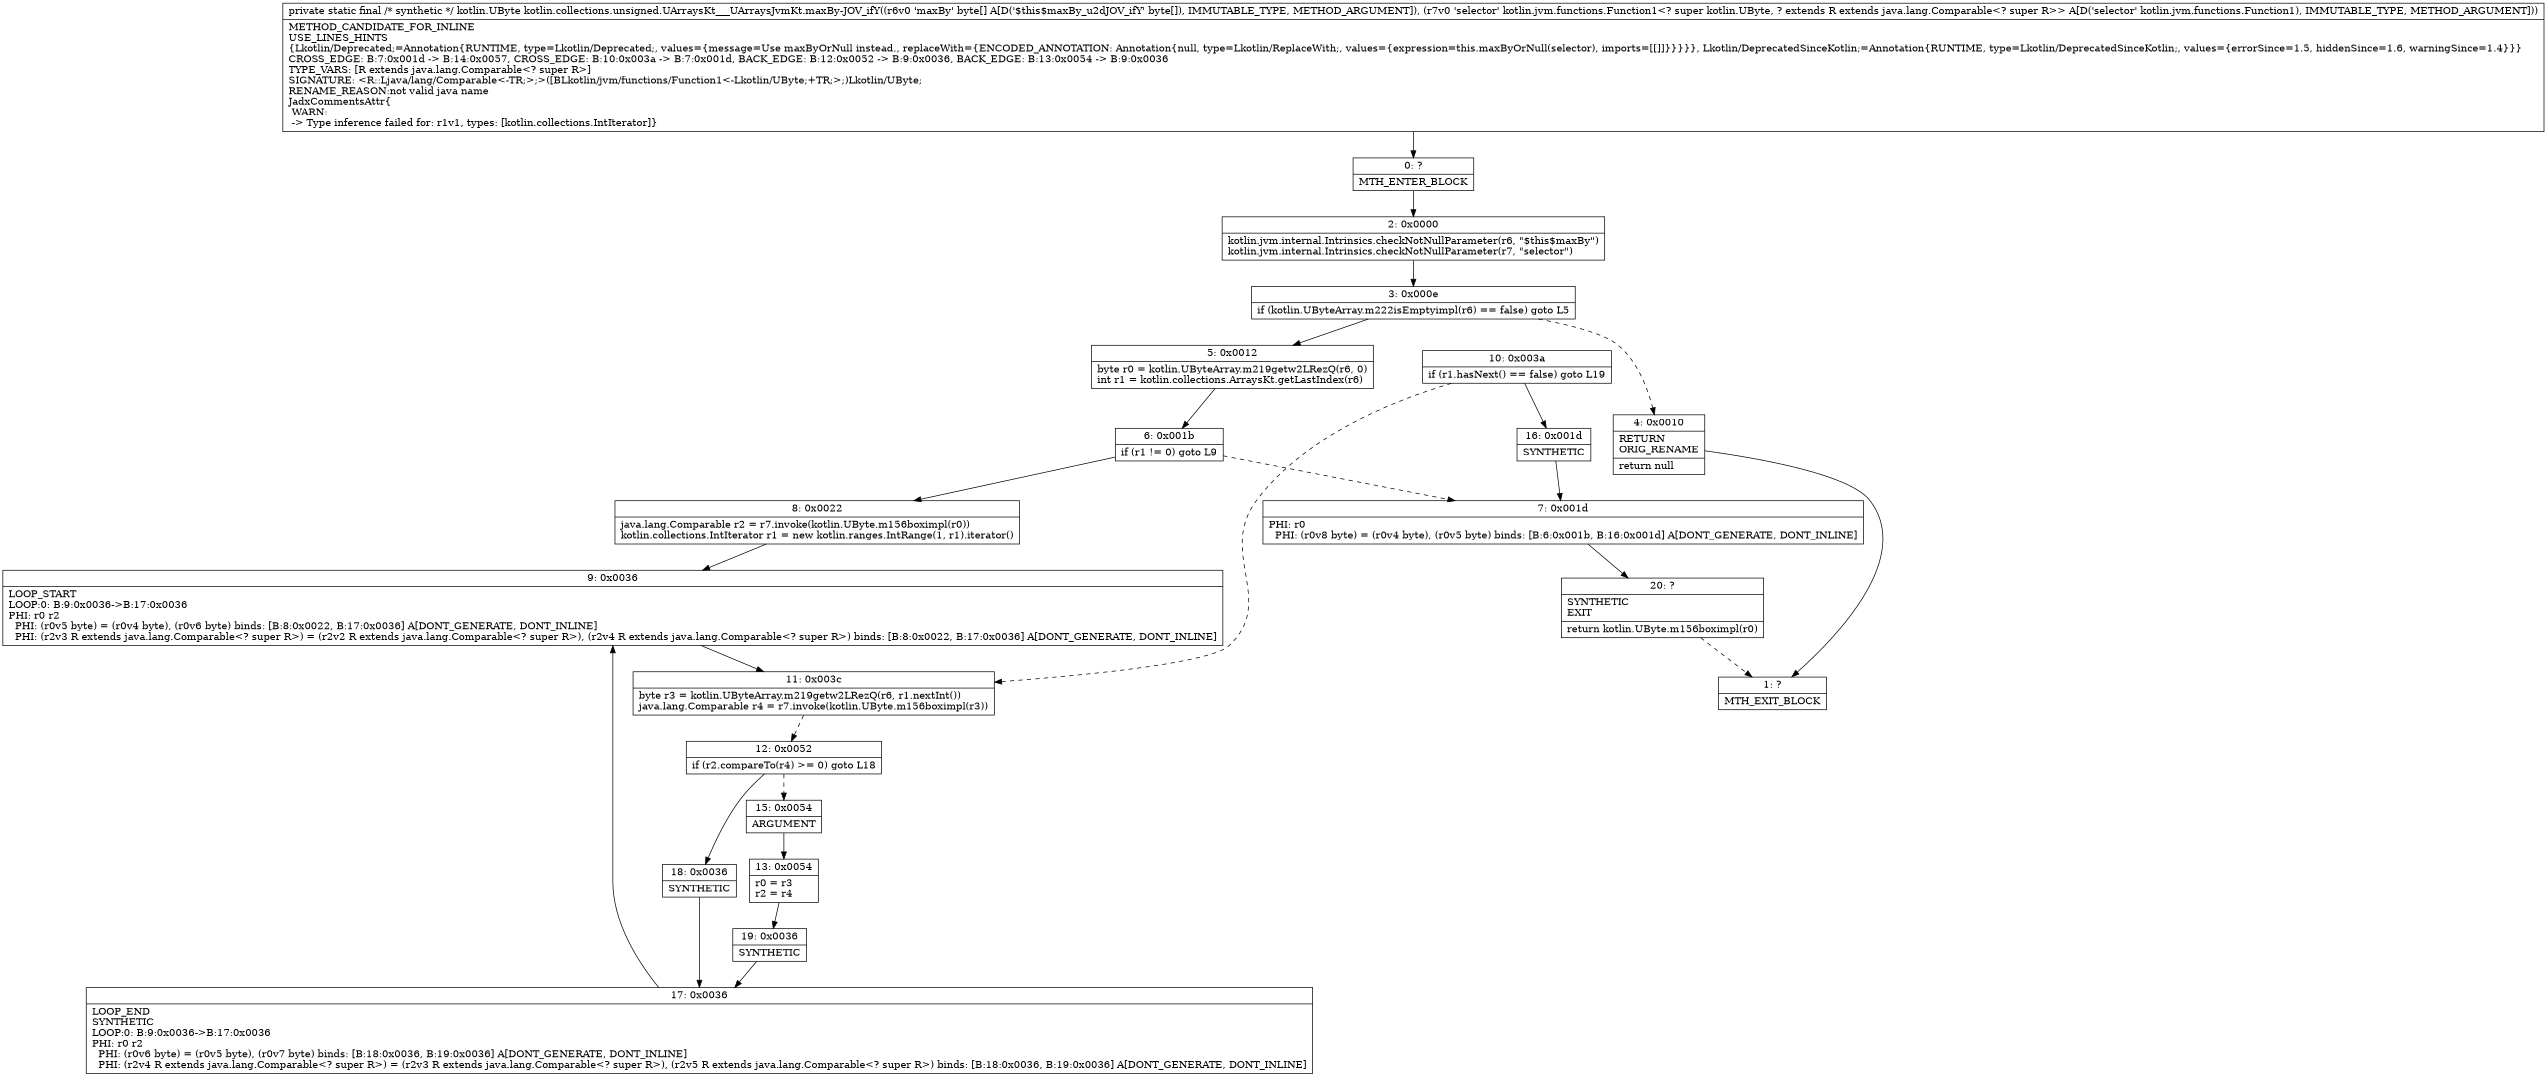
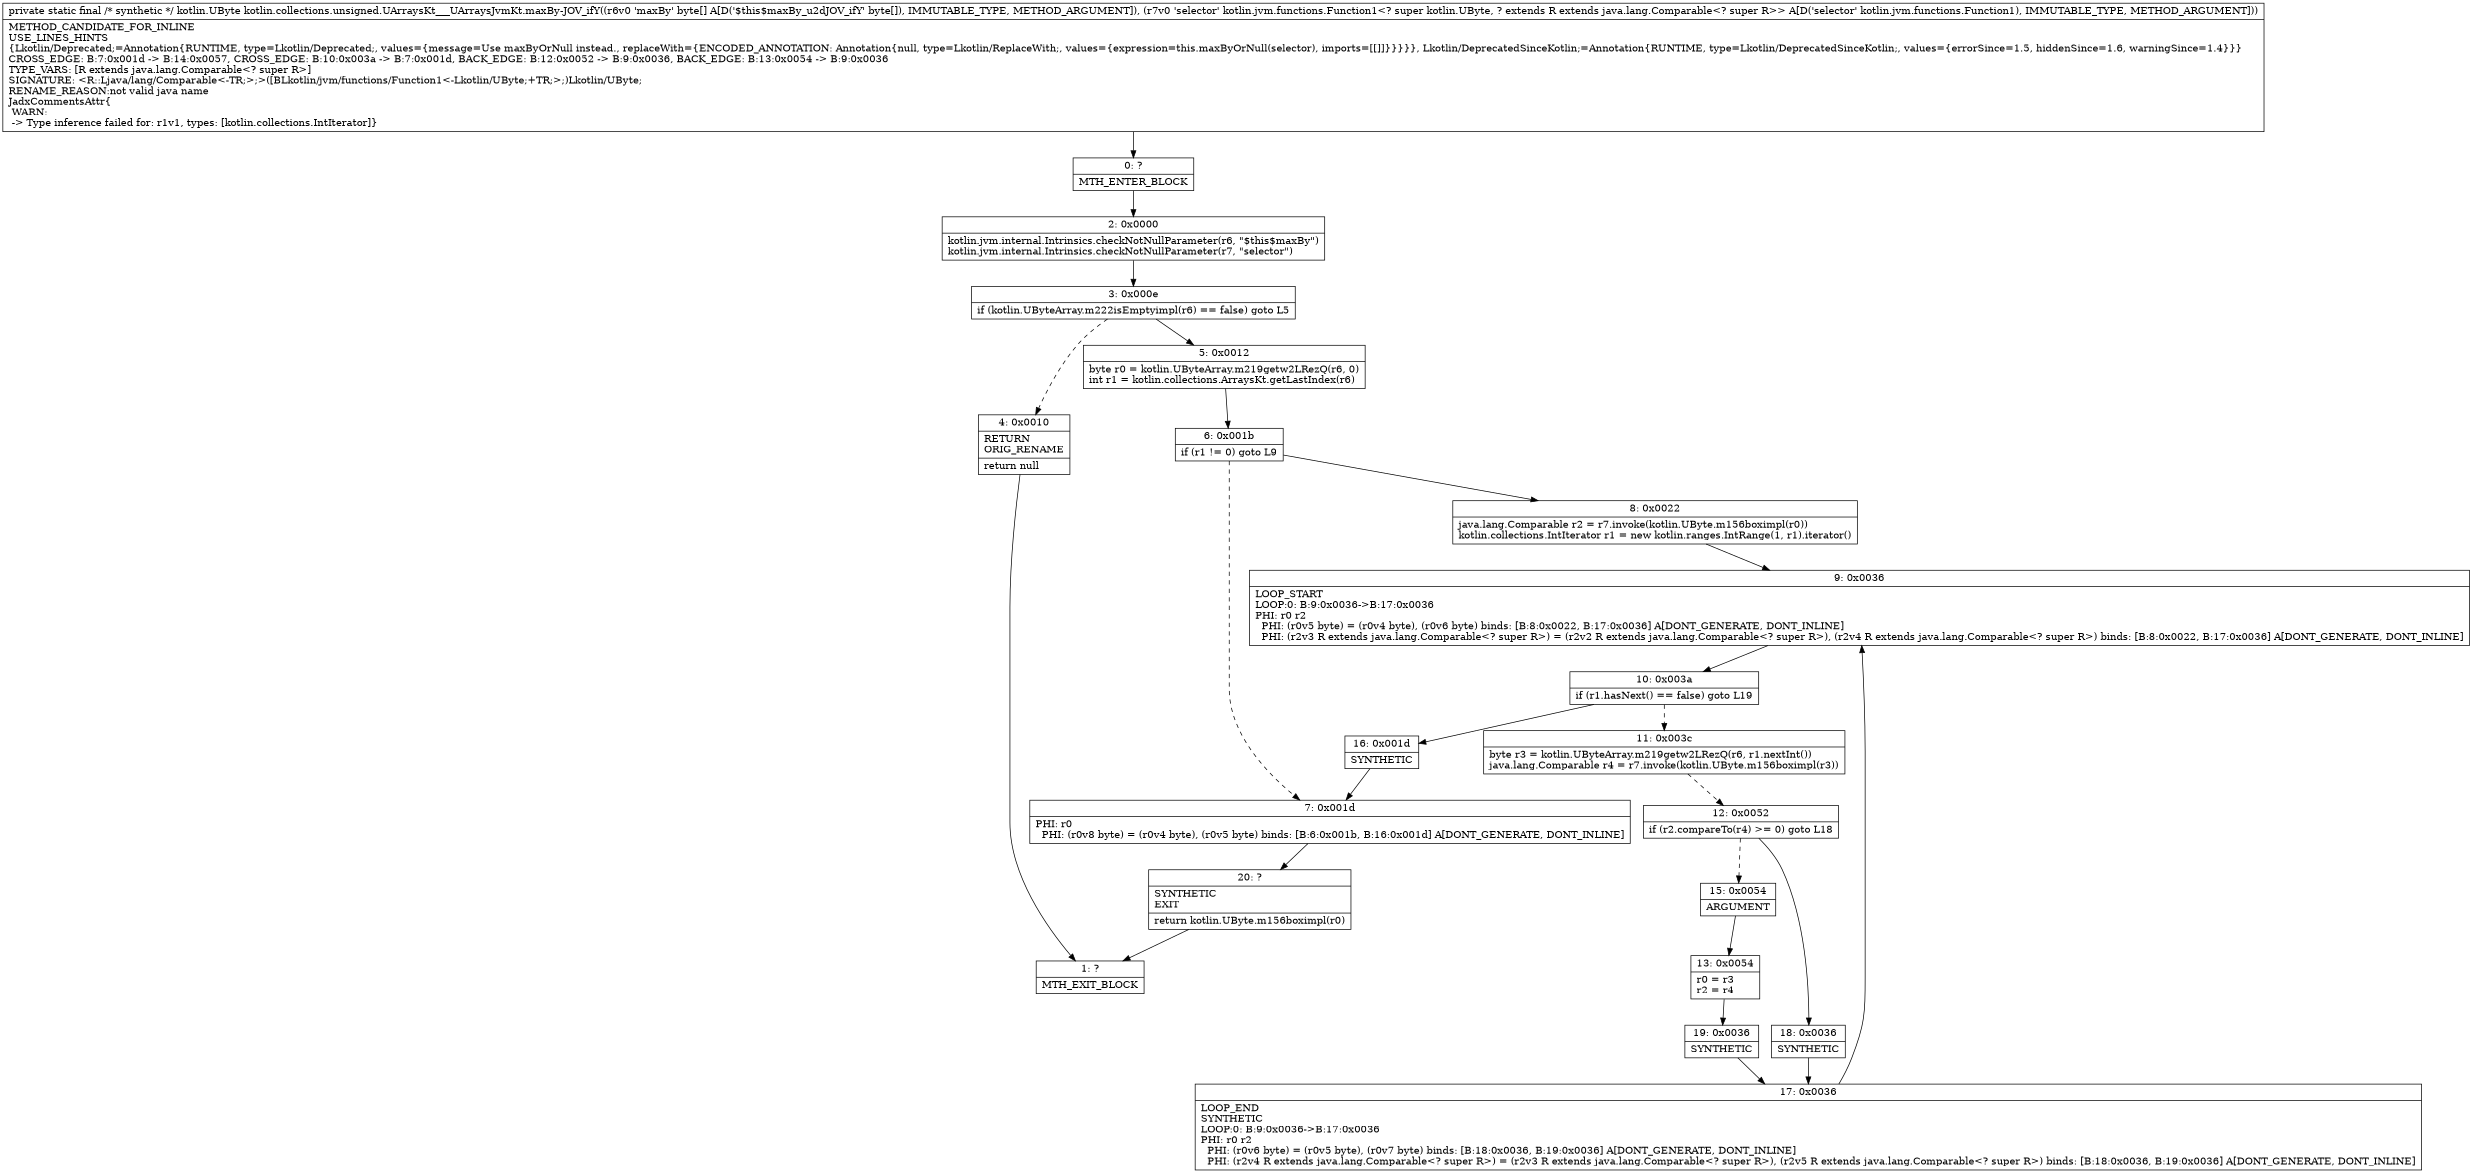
  digraph {
    node [shape=record]
    n1 [label="{0\:\ ?|MTH_ENTER_BLOCK\l}"]
    n2 [label="{2\:\ 0x0000|kotlin.jvm.internal.Intrinsics.checkNotNullParameter(r6, \"$this$maxBy\")\lkotlin.jvm.internal.Intrinsics.checkNotNullParameter(r7, \"selector\")\l}"]
    n3 [label="{3\:\ 0x000e|if (kotlin.UByteArray.m222isEmptyimpl(r6) == false) goto L5\l}"]
    n4 [label="{4\:\ 0x0010|RETURN\lORIG_RENAME\l|return null\l}"]
    n5 [label="{5\:\ 0x0012|byte r0 = kotlin.UByteArray.m219getw2LRezQ(r6, 0)\lint r1 = kotlin.collections.ArraysKt.getLastIndex(r6)\l}"]
    n6 [label="{1\:\ ?|MTH_EXIT_BLOCK\l}"]
    n7 [label="{6\:\ 0x001b|if (r1 != 0) goto L9\l}"]
    n8 [label="{7\:\ 0x001d|PHI: r0 \l  PHI: (r0v8 byte) = (r0v4 byte), (r0v5 byte) binds: [B:6:0x001b, B:16:0x001d] A[DONT_GENERATE, DONT_INLINE]\l}"]
    n9 [label="{8\:\ 0x0022|java.lang.Comparable r2 = r7.invoke(kotlin.UByte.m156boximpl(r0))\lkotlin.collections.IntIterator r1 = new kotlin.ranges.IntRange(1, r1).iterator()\l}"]
    n10 [label="{20\:\ ?|SYNTHETIC\lEXIT\l|return kotlin.UByte.m156boximpl(r0)\l}"]
    n11 [label="{9\:\ 0x0036|LOOP_START\lLOOP:0: B:9:0x0036\-\>B:17:0x0036\lPHI: r0 r2 \l  PHI: (r0v5 byte) = (r0v4 byte), (r0v6 byte) binds: [B:8:0x0022, B:17:0x0036] A[DONT_GENERATE, DONT_INLINE]\l  PHI: (r2v3 R extends java.lang.Comparable\<? super R\>) = (r2v2 R extends java.lang.Comparable\<? super R\>), (r2v4 R extends java.lang.Comparable\<? super R\>) binds: [B:8:0x0022, B:17:0x0036] A[DONT_GENERATE, DONT_INLINE]\l}"]
    n12 [label="{10\:\ 0x003a|if (r1.hasNext() == false) goto L19\l}"]
    n13 [label="{11\:\ 0x003c|byte r3 = kotlin.UByteArray.m219getw2LRezQ(r6, r1.nextInt())\ljava.lang.Comparable r4 = r7.invoke(kotlin.UByte.m156boximpl(r3))\l}"]
    n14 [label="{16\:\ 0x001d|SYNTHETIC\l}"]
    n15 [label="{12\:\ 0x0052|if (r2.compareTo(r4) \>= 0) goto L18\l}"]
    n16 [label="{15\:\ 0x0054|ARGUMENT\l}"]
    n17 [label="{18\:\ 0x0036|SYNTHETIC\l}"]
    n18 [label="{13\:\ 0x0054|r0 = r3\lr2 = r4\l}"]
    n19 [label="{17\:\ 0x0036|LOOP_END\lSYNTHETIC\lLOOP:0: B:9:0x0036\-\>B:17:0x0036\lPHI: r0 r2 \l  PHI: (r0v6 byte) = (r0v5 byte), (r0v7 byte) binds: [B:18:0x0036, B:19:0x0036] A[DONT_GENERATE, DONT_INLINE]\l  PHI: (r2v4 R extends java.lang.Comparable\<? super R\>) = (r2v3 R extends java.lang.Comparable\<? super R\>), (r2v5 R extends java.lang.Comparable\<? super R\>) binds: [B:18:0x0036, B:19:0x0036] A[DONT_GENERATE, DONT_INLINE]\l}"]
    n20 [label="{19\:\ 0x0036|SYNTHETIC\l}"]
    n21 [label="{private static final \/* synthetic *\/ kotlin.UByte kotlin.collections.unsigned.UArraysKt___UArraysJvmKt.maxBy\-JOV_ifY((r6v0 'maxBy' byte[] A[D('$this$maxBy_u2dJOV_ifY' byte[]), IMMUTABLE_TYPE, METHOD_ARGUMENT]), (r7v0 'selector' kotlin.jvm.functions.Function1\<? super kotlin.UByte, ? extends R extends java.lang.Comparable\<? super R\>\> A[D('selector' kotlin.jvm.functions.Function1), IMMUTABLE_TYPE, METHOD_ARGUMENT]))  | METHOD_CANDIDATE_FOR_INLINE\lUSE_LINES_HINTS\l\{Lkotlin\/Deprecated;=Annotation\{RUNTIME, type=Lkotlin\/Deprecated;, values=\{message=Use maxByOrNull instead., replaceWith=\{ENCODED_ANNOTATION: Annotation\{null, type=Lkotlin\/ReplaceWith;, values=\{expression=this.maxByOrNull(selector), imports=[[]]\}\}\}\}\}, Lkotlin\/DeprecatedSinceKotlin;=Annotation\{RUNTIME, type=Lkotlin\/DeprecatedSinceKotlin;, values=\{errorSince=1.5, hiddenSince=1.6, warningSince=1.4\}\}\}\lCROSS_EDGE: B:7:0x001d \-\> B:14:0x0057, CROSS_EDGE: B:10:0x003a \-\> B:7:0x001d, BACK_EDGE: B:12:0x0052 \-\> B:9:0x0036, BACK_EDGE: B:13:0x0054 \-\> B:9:0x0036\lTYPE_VARS: [R extends java.lang.Comparable\<? super R\>]\lSIGNATURE: \<R::Ljava\/lang\/Comparable\<\-TR;\>;\>([BLkotlin\/jvm\/functions\/Function1\<\-Lkotlin\/UByte;+TR;\>;)Lkotlin\/UByte;\lRENAME_REASON:not valid java name\lJadxCommentsAttr\{\l WARN: \l \-\> Type inference failed for: r1v1, types: [kotlin.collections.IntIterator]\}\l}"]
    n1 -> n2
    n2 -> n3
    n3 -> n4 [style=dashed]
    n3 -> n5
    n4 -> n6
    n5 -> n7
    n7 -> n8 [style=dashed]
    n7 -> n9
    n8 -> n10
    n9 -> n11
-   n10 -> n6 [style=dashed]
-   n11 -> n13
+   n10 -> n6
+   n11 -> n12
    n12 -> n13 [style=dashed]
    n12 -> n14
    n13 -> n15 [style=dashed]
    n14 -> n8
    n15 -> n16 [style=dashed]
    n15 -> n17
    n16 -> n18
    n17 -> n19
    n18 -> n20
    n19 -> n11
    n20 -> n19
    n21 -> n1
  }
